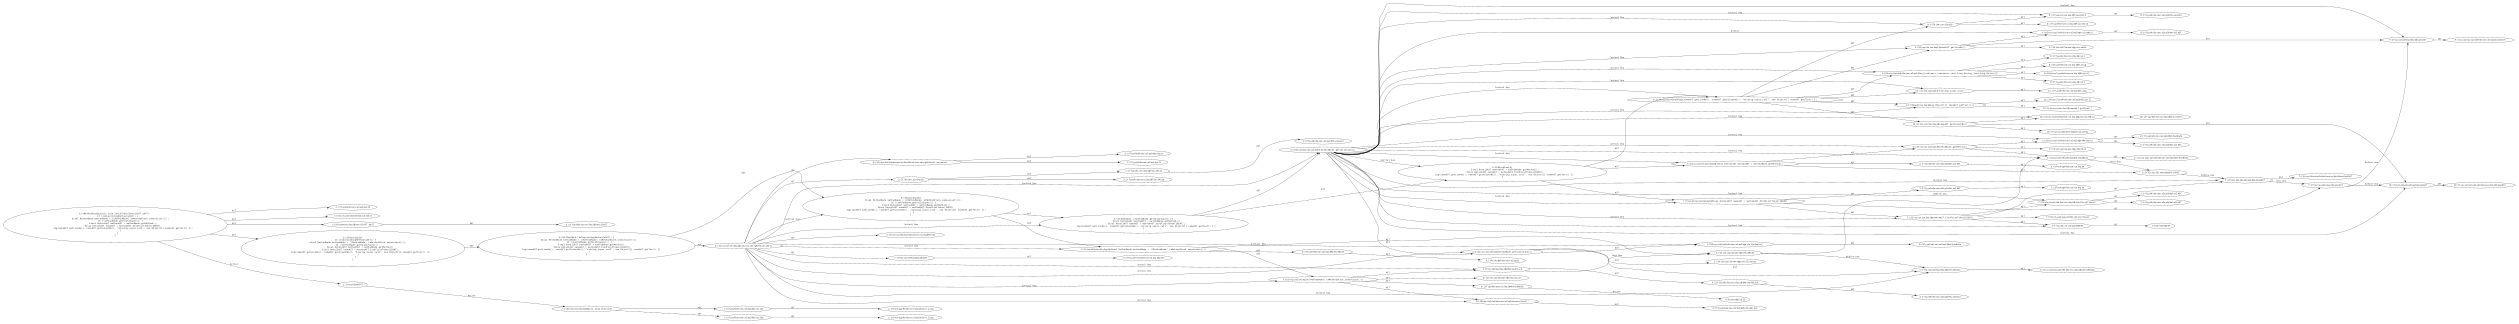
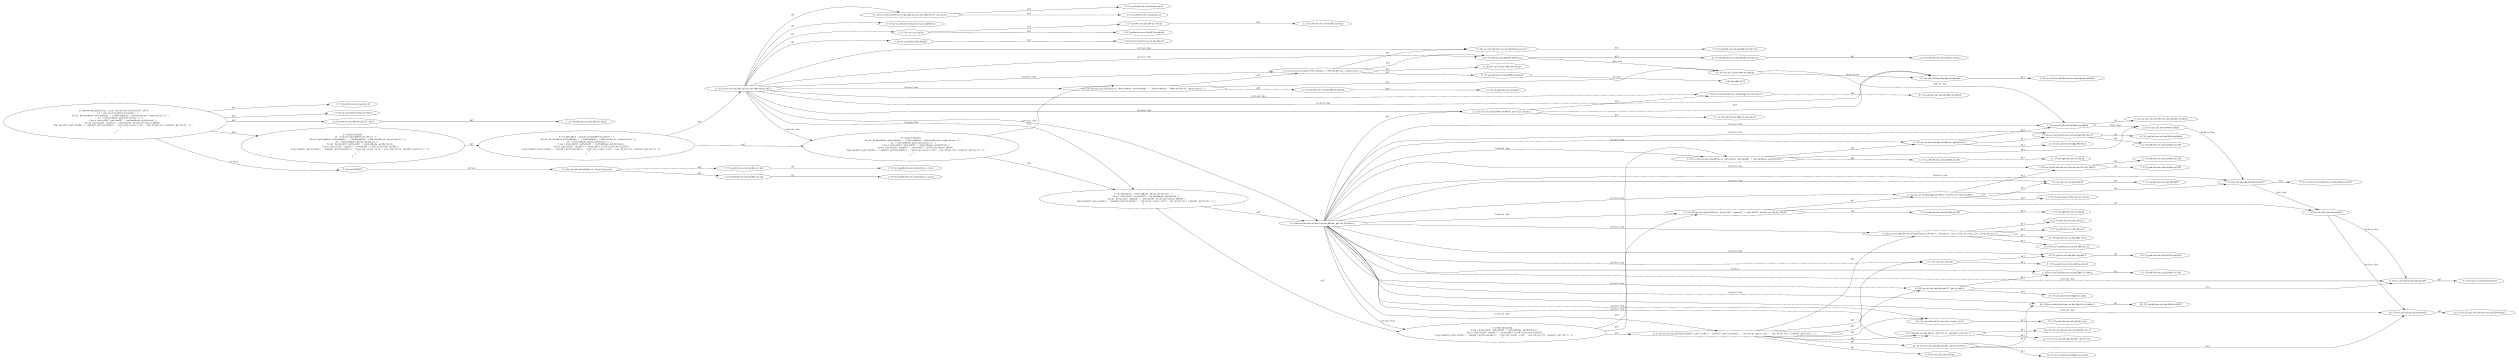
  digraph {
    fontname="IBM Plex Mono"
    rankdir=LR
    node [fontname="IBM Plex Mono" shape=ellipse]
    edge [fontname="IBM Plex Mono"]
    n1 [label="2:CtTypeReferenceImpl@void"]
    n2 [label="2:CtVirtualElement@leaveToken"]
    n3 [label="2:CtParameterImpl@DetailAST aAST"]
    n4 [label="2:CtTypeReferenceImpl@DetailAST"]
    n5 [label="3:CtExecutableReferenceImpl@isOverridingMethod(<unknown>)"]
    n6 [label="3:CtTypeReferenceImpl@boolean"]
    n7 [label="3:CtTypeReferenceImpl@null"]
    n8 [label="3:CtVirtualElement@isOverridingMethod"]
    n9 [label="3:CtTypeAccessImpl@PlaceHold"]
    n10 [label="3:CtTypeReferenceImpl@PlaceHold"]
    n11 [label="3:CtThisAccessImpl@"]
    n12 [label="3:CtTypeReferenceImpl@PlaceHold"]
    n13 [label="3:CtVariableReadImpl@aAST"]
    n14 [label="3:CtParameterReferenceImpl@aAST"]
    n15 [label="3:CtInvocationImpl@isOverridingMethod(aAST)"]
    n16 [label="4:CtExecutableReferenceImpl@removeLast()"]
    n17 [label="4:CtFieldReadImpl@mMethodStack"]
    n18 [label="4:CtInvocationImpl@((MethodNode) (mMethodStack.removeLast()))"]
    n19 [label="4:CtLocalVariableImpl@final MethodNode methodNode = ((MethodNode) (mMethodStack.removeLast()))"]
    n20 [label="5:CtExecutableReferenceImpl@getCallsSuper()"]
    n21 [label="5:CtVariableReadImpl@methodNode"]
    n22 [label="5:CtInvocationImpl@methodNode.getCallsSuper()"]
    n23 [label="5:CtUnaryOperatorImpl@!methodNode.getCallsSuper()"]
    n24 [label="5:CtIfImpl@if (!methodNode.getCallsSuper()) \{\n    final DetailAST methodAST = methodNode.getMethod();\n    final DetailAST nameAST = methodAST.findFirstToken(IDENT);\n    log(nameAST.getLineNo(), nameAST.getColumnNo(), \"missing.super.call\", new Object[]\{ nameAST.getText() \});\n\}"]
    n25 [label="3:CtBlockImpl@\{\n    final MethodNode methodNode = ((MethodNode) (mMethodStack.removeLast()));\n    if (!methodNode.getCallsSuper()) \{\n        final DetailAST methodAST = methodNode.getMethod();\n        final DetailAST nameAST = methodAST.findFirstToken(IDENT);\n        log(nameAST.getLineNo(), nameAST.getColumnNo(), \"missing.super.call\", new Object[]\{ nameAST.getText() \});\n    \}\n\}"]
    n26 [label="4:CtTypeReferenceImpl@mMethodStack"]
    n27 [label="4:CtFieldReferenceImpl@mMethodStack"]
    n28 [label="4:CtVirtualElement@methodNode"]
    n29 [label="4:CtVirtualElement@removeLast"]
    n30 [label="4:CtTypeReferenceImpl@MethodNode"]
    n31 [label="4:CtTypeReferenceImpl@MethodNode"]
    n32 [label="5:CtTypeReferenceImpl@MethodNode"]
    n33 [label="5:CtLocalVariableReferenceImpl@methodNode"]
    n34 [label="5:CtVirtualElement@getCallsSuper"]
    n35 [label="6:CtVariableReadImpl@methodNode"]
    n36 [label="6:CtExecutableReferenceImpl@getMethod()"]
    n37 [label="6:CtInvocationImpl@methodNode.getMethod()"]
    n38 [label="6:CtLocalVariableImpl@final DetailAST methodAST = methodNode.getMethod()"]
    n39 [label="7:CtExecutableReferenceImpl@findFirstToken()"]
    n40 [label="7:CtVariableReadImpl@methodAST"]
    n41 [label="7:CtTypeAccessImpl@IDENT"]
    n42 [label="7:CtInvocationImpl@methodAST.findFirstToken(IDENT)"]
    n43 [label="7:CtLocalVariableImpl@final DetailAST nameAST = methodAST.findFirstToken(IDENT)"]
    n44 [label="8:CtExecutableReferenceImpl@log(<unknown>,<unknown>,java.lang.String,java.lang.Object[])"]
    n45 [label="8:CtTypeAccessImpl@PlaceHold"]
    n46 [label="8:CtThisAccessImpl@"]
    n47 [label="9:CtExecutableReferenceImpl@getLineNo()"]
    n48 [label="9:CtVariableReadImpl@nameAST"]
    n49 [label="9:CtInvocationImpl@nameAST.getLineNo()"]
    n50 [label="10:CtExecutableReferenceImpl@getColumnNo()"]
    n51 [label="10:CtVariableReadImpl@nameAST"]
    n52 [label="11:CtLiteralImpl@\"missing.super.call\""]
    n53 [label="12:CtNewArrayImpl@new Object[]\{ nameAST.getText() \}"]
    n54 [label="8:CtInvocationImpl@log(nameAST.getLineNo(), nameAST.getColumnNo(), \"missing.super.call\", new Object[]\{ nameAST.getText() \})"]
    n55 [label="5:CtBlockImpl@\{\n    final DetailAST methodAST = methodNode.getMethod();\n    final DetailAST nameAST = methodAST.findFirstToken(IDENT);\n    log(nameAST.getLineNo(), nameAST.getColumnNo(), \"missing.super.call\", new Object[]\{ nameAST.getText() \});\n\}"]
    n56 [label="4:CtPackageReferenceImpl@"]
    n57 [label="4:CtTypeReferenceImpl@PlaceHold"]
    n58 [label="4:Delete@DELETE"]
    n59 [label="6:CtLocalVariableReferenceImpl@methodNode"]
    n60 [label="6:CtVirtualElement@methodAST"]
    n61 [label="6:CtTypeReferenceImpl@MethodNode"]
    n62 [label="6:CtTypeReferenceImpl@DetailAST"]
    n63 [label="6:CtVirtualElement@getMethod"]
    n64 [label="6:CtTypeReferenceImpl@DetailAST"]
    n65 [label="7:CtTypeReferenceImpl@DetailAST"]
    n66 [label="7:CtTypeReferenceImpl@DetailAST"]
    n67 [label="7:CtLocalVariableReferenceImpl@methodAST"]
    n68 [label="7:CtVirtualElement@nameAST"]
-   n69 [label="7:Delete@IDENT"]
+   n69 [label="7:CtTypeReferenceImpl@IDENT"]
    n70 [label="7:CtVirtualElement@findFirstToken"]
    n71 [label="7:CtTypeReferenceImpl@DetailAST"]
    n72 [label="8:CtTypeReferenceImpl@null"]
    n73 [label="8:CtTypeReferenceImpl@null"]
    n74 [label="8:CtTypeReferenceImpl@String"]
    n75 [label="8:CtArrayTypeReferenceImpl@Object[]"]
    n76 [label="8:CtTypeReferenceImpl@PlaceHold"]
    n77 [label="8:CtTypeReferenceImpl@PlaceHold"]
    n78 [label="9:CtTypeReferenceImpl@DetailAST"]
-   n79 [label="9:CtLocalVariableReferenceImpl@nameAST"]
+   n79 [label="9:CtThisAccessImpl@nameAST"]
    n80 [label="9:CtVirtualElement@getLineNo"]
    n81 [label="10:CtTypeReferenceImpl@DetailAST"]
    n82 [label="10:CtLocalVariableReferenceImpl@nameAST"]
    n83 [label="10:CtInvocationImpl@nameAST.getColumnNo()"]
    n84 [label="10:CtVirtualElement@getColumnNo"]
    n85 [label="11:CtTypeReferenceImpl@String"]
    n86 [label="12:CtArrayTypeReferenceImpl@Object[]"]
    n87 [label="12:CtInvocationImpl@nameAST.getText()"]
+   n88 [label="8:CtVirtualElement@log"]
    n89 [label="6:CtPackageReferenceImpl@"]
    n90 [label="7:CtPackageReferenceImpl@"]
    n91 [label="3:CtIfImpl@if (isOverridingMethod(aAST)) \{\n    final MethodNode methodNode = ((MethodNode) (mMethodStack.removeLast()));\n    if (!methodNode.getCallsSuper()) \{\n        final DetailAST methodAST = methodNode.getMethod();\n        final DetailAST nameAST = methodAST.findFirstToken(IDENT);\n        log(nameAST.getLineNo(), nameAST.getColumnNo(), \"missing.super.call\", new Object[]\{ nameAST.getText() \});\n    \}\n\}"]
    n92 [label="2:CtBlockImpl@\{\n    if (isOverridingMethod(aAST)) \{\n        final MethodNode methodNode = ((MethodNode) (mMethodStack.removeLast()));\n        if (!methodNode.getCallsSuper()) \{\n            final DetailAST methodAST = methodNode.getMethod();\n            final DetailAST nameAST = methodAST.findFirstToken(IDENT);\n            log(nameAST.getLineNo(), nameAST.getColumnNo(), \"missing.super.call\", new Object[]\{ nameAST.getText() \});\n        \}\n    \}\n\}"]
    n93 [label="2:CtMethodImpl@public void leaveToken(DetailAST aAST) \{\n    if (isOverridingMethod(aAST)) \{\n        final MethodNode methodNode = ((MethodNode) (mMethodStack.removeLast()));\n        if (!methodNode.getCallsSuper()) \{\n            final DetailAST methodAST = methodNode.getMethod();\n            final DetailAST nameAST = methodAST.findFirstToken(IDENT);\n            log(nameAST.getLineNo(), nameAST.getColumnNo(), \"missing.super.call\", new Object[]\{ nameAST.getText() \});\n        \}\n    \}\n\}"]
    n94 [label="2:Insert@INSERT"]
    n95 [label="2:CtAnnotationImpl@@java.lang.Override"]
    n96 [label="2:CtTypeReferenceImpl@Override"]
    n97 [label="2:CtTypeReferenceImpl@Override"]
    n98 [label="2:CtPackageReferenceImpl@java.lang"]
    n99 [label="2:CtPackageReferenceImpl@java.lang"]
    n3 -> n4 [label=AST]
    n5 -> n6 [label=AST]
    n5 -> n7 [label=AST]
    n9 -> n10 [label=AST]
    n11 -> n9 [label=AST]
    n11 -> n12 [label=AST]
    n13 -> n14 [label=AST]
    n15 -> n5 [label=AST]
    n15 -> n8 [label=AST]
    n15 -> n11 [label=AST]
    n15 -> n13 [label=AST]
    n15 -> n16 [label="Control Dep"]
    n15 -> n17 [label="Control Dep"]
    n15 -> n18 [label="Control Dep"]
    n15 -> n19 [label="Control Dep"]
    n15 -> n20 [label="Control Dep"]
    n15 -> n21 [label="Control Dep"]
    n15 -> n22 [label="Control Dep"]
    n15 -> n23 [label="Control Dep"]
    n15 -> n24 [label="Control Dep"]
    n15 -> n25 [label="Control Dep"]
    n16 -> n26 [label=AST]
    n17 -> n27 [label=AST]
    n17 -> n28 [label="Data Dep"]
    n18 -> n16 [label=AST]
    n18 -> n17 [label=AST]
    n18 -> n29 [label=AST]
    n18 -> n30 [label=AST]
    n19 -> n18 [label=AST]
    n19 -> n28 [label=AST]
    n19 -> n31 [label=AST]
    n20 -> n32 [label=AST]
    n21 -> n33 [label=AST]
    n22 -> n20 [label=AST]
    n22 -> n21 [label=AST]
    n22 -> n34 [label=AST]
    n23 -> n22 [label=AST]
    n23 -> n35 [label="Control Dep"]
    n23 -> n36 [label="Control Dep"]
    n23 -> n37 [label="Control Dep"]
    n23 -> n38 [label="Control Dep"]
    n23 -> n39 [label="Control Dep"]
    n23 -> n40 [label="Control Dep"]
    n23 -> n41 [label="Control Dep"]
    n23 -> n42 [label="Control Dep"]
    n23 -> n43 [label="Control Dep"]
    n23 -> n44 [label="Control Dep"]
    n23 -> n45 [label="Control Dep"]
    n23 -> n46 [label="Control Dep"]
    n23 -> n47 [label=Action]
    n23 -> n48 [label="Control Dep"]
    n23 -> n49 [label="Control Dep"]
    n23 -> n50 [label="Control Dep"]
    n23 -> n51 [label="Control Dep"]
    n23 -> n52 [label="Control Dep"]
    n23 -> n53 [label="Control Dep"]
    n23 -> n54 [label="Control Dep"]
    n23 -> n55 [label="Control Dep"]
    n24 -> n23 [label=AST]
    n24 -> n55 [label=AST]
    n25 -> n19 [label=AST]
    n25 -> n24 [label=AST]
    n27 -> n57 [label=AST]
    n28 -> n21 [label="Define-Use"]
    n28 -> n35 [label="Define-Use"]
    n30 -> n58 [label=Action]
    n31 -> n56 [label=AST]
    n35 -> n59 [label=AST]
    n35 -> n60 [label="Data Dep"]
    n36 -> n61 [label=AST]
    n36 -> n62 [label=AST]
    n37 -> n35 [label=AST]
    n37 -> n36 [label=AST]
    n37 -> n63 [label=AST]
    n38 -> n37 [label=AST]
    n38 -> n60 [label=AST]
    n38 -> n64 [label=AST]
    n39 -> n65 [label=AST]
    n39 -> n66 [label=AST]
    n40 -> n67 [label=AST]
    n40 -> n68 [label="Data Dep"]
    n41 -> n69 [label=AST]
    n42 -> n39 [label=AST]
    n42 -> n40 [label=AST]
    n42 -> n41 [label=AST]
    n42 -> n70 [label=AST]
    n43 -> n42 [label=AST]
    n43 -> n68 [label=AST]
    n43 -> n71 [label=AST]
    n44 -> n72 [label=AST]
    n44 -> n73 [label=AST]
    n44 -> n74 [label=AST]
    n44 -> n75 [label=AST]
    n45 -> n76 [label=AST]
    n46 -> n45 [label=AST]
    n46 -> n77 [label=AST]
    n47 -> n78 [label=AST]
    n48 -> n79 [label=AST]
    n49 -> n47 [label=AST]
    n49 -> n48 [label=AST]
    n49 -> n80 [label=AST]
    n50 -> n81 [label=AST]
    n51 -> n82 [label=AST]
    n52 -> n85 [label=AST]
    n53 -> n86 [label=AST]
    n53 -> n87 [label=AST]
    n54 -> n44 [label=AST]
    n54 -> n46 [label=AST]
    n54 -> n49 [label=AST]
    n54 -> n52 [label=AST]
    n54 -> n53 [label=AST]
    n54 -> n83 [label=AST]
+   n54 -> n88 [label=AST]
    n55 -> n38 [label=AST]
    n55 -> n43 [label=AST]
    n55 -> n54 [label=AST]
    n60 -> n40 [label="Define-Use"]
    n64 -> n89 [label=AST]
    n68 -> n48 [label="Define-Use"]
    n68 -> n51 [label="Define-Use"]
    n71 -> n90 [label=AST]
    n83 -> n50 [label=AST]
    n83 -> n51 [label=AST]
    n83 -> n84 [label=AST]
    n91 -> n15 [label=AST]
    n91 -> n25 [label=AST]
    n92 -> n91 [label=AST]
    n93 -> n1 [label=AST]
    n93 -> n2 [label=AST]
    n93 -> n3 [label=AST]
    n93 -> n92 [label=AST]
    n93 -> n94 [label=Action]
    n94 -> n95 [label=Action]
    n95 -> n96 [label=AST]
    n95 -> n97 [label=AST]
    n96 -> n98 [label=AST]
    n97 -> n99 [label=AST]
  }
